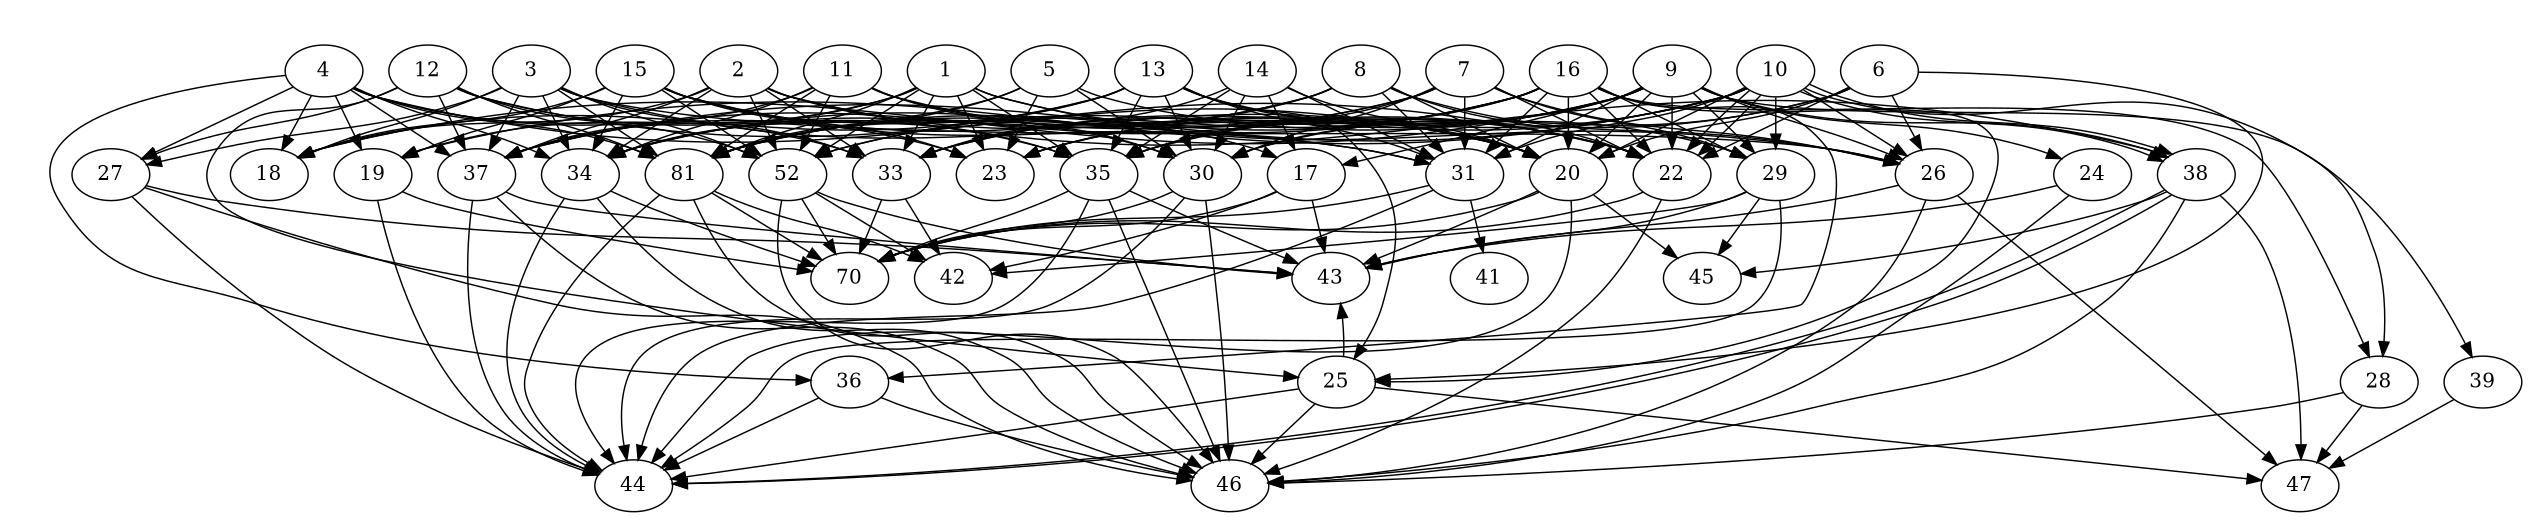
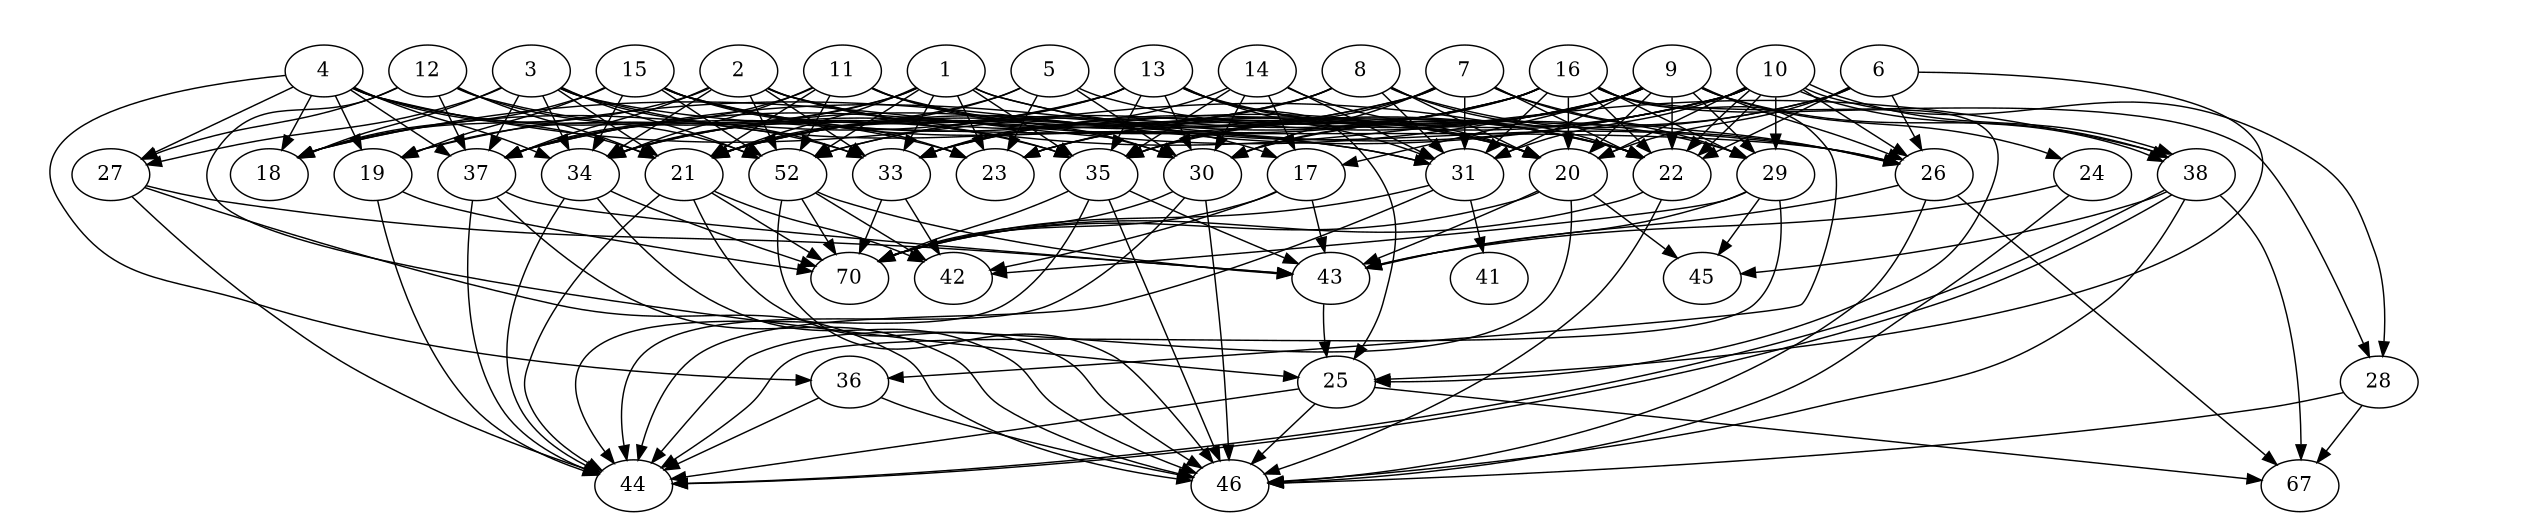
  digraph {
    node [alpha=0.07]
    1 [alpha=0.11 expect_size=978350933592241536]
    19 [alpha=0.05 expect_size=7430683688418333]
-   21 [expect_size=984057337332617856 label=81]
+   21 [expect_size=984057337332617856]
    22 [alpha=0.00 expect_size=184937051022426112000]
    23 [alpha=0.05 expect_size=7918639345892609]
    26 [alpha=0.17 expect_size=349367417313915264]
    n7 [alpha=0.00 expect_size=2037282258162949 label=52]
    33 [alpha=0.03 expect_size=6764473533816475]
    35 [alpha=0.12 expect_size=4252980726182826]
    37 [expect_size=1078626615838720]
    n11 [alpha=0.12 expect_size=26173869502710880 label=70]
    44 [alpha=0.02 expect_size=22460637535180424]
    42 [expect_size=1357039540726059237376]
    46 [alpha=0.11 expect_size=1011278436892672000]
    43 [alpha=0.16 expect_size=1133834959316844544000]
-   47 [expect_size=131197869389613367296]
+   47 [expect_size=131197869389613367296 label=67]
    34 [expect_size=70421990228990888]
    2 [alpha=0.16 expect_size=21651663758682832]
    18 [alpha=0.01 expect_size=60192558103326264]
    20 [expect_size=4125665723656651]
    30 [alpha=0.13 expect_size=42210282692042293248]
    38 [alpha=0.03 expect_size=7410809268879696]
    45 [alpha=0.20 expect_size=362133460191543296000]
    3 [alpha=0.16 expect_size=579959161415531]
    27 [alpha=0.05 expect_size=2309680837233137942528]
    31 [alpha=0.10 expect_size=11451793103719370]
    41 [alpha=0.16 expect_size=570594900375966272]
    4 [alpha=0.13 expect_size=1074548584814170624]
    36 [alpha=0.17 expect_size=1489014225895424000]
    5 [alpha=0.08 expect_size=1197224688535258624]
    6 [alpha=0.19 expect_size=2373585749783439360]
    25 [alpha=0.19 expect_size=938965061455550848]
    7 [alpha=0.08 expect_size=75482243517669]
    29 [alpha=0.04 expect_size=2275358173575604736]
    8 [alpha=0.01 expect_size=413267687527723072]
    9 [alpha=0.03 expect_size=5115722995403728]
    17 [alpha=0.09 expect_size=72268906496000000000]
    24 [alpha=0.02 expect_size=433642900245746880]
-   39 [alpha=0.17 expect_size=20051196591440048]
    10 [alpha=0.05 expect_size=2120610670024840]
    28 [alpha=0.13 expect_size=7982620084742914048]
    11 [alpha=0.09 expect_size=15437451060215808]
    12 [alpha=0.13 expect_size=1613717108026527232]
    13 [alpha=0.20 expect_size=8428937777269178368]
    14 [alpha=0.17 expect_size=28874456408959576]
    15 [alpha=0.00 expect_size=7522630714016133]
    16 [alpha=0.01 expect_size=22216408339998184]
    1 -> 19
    1 -> 21
    1 -> 22
    1 -> 23
    1 -> 26
    1 -> n7
    1 -> 33
    1 -> 35
    1 -> 37
    19 -> n11
    19 -> 44
    21 -> n11
    21 -> 44
    21 -> 42
    21 -> 46
    22 -> n11
    22 -> 46
    26 -> 46
    26 -> 43
    26 -> 47
    n7 -> n11
    n7 -> 42
    n7 -> 46
    n7 -> 43
    33 -> n11
    33 -> 42
    35 -> n11
    35 -> 44
    35 -> 46
    35 -> 43
    37 -> 44
    37 -> 46
    37 -> 43
    34 -> n11
    34 -> 44
    34 -> 46
    2 -> n7
    2 -> 33
    2 -> 37
    2 -> 34
    2 -> 18
    2 -> 20
    2 -> 30
    2 -> 38
    20 -> n11
    20 -> 44
    20 -> 43
    20 -> 45
    30 -> n11
    30 -> 44
    30 -> 46
    38 -> 44
    38 -> 44
    38 -> 46
    38 -> 47
    38 -> 45
    3 -> 21
    3 -> 26
    3 -> n7
    3 -> 33
    3 -> 37
    3 -> 34
    3 -> 18
    3 -> 27
    3 -> 31
    27 -> 44
    27 -> 46
    27 -> 43
    31 -> n11
    31 -> 44
    31 -> 41
    4 -> 19
    4 -> 21
    4 -> 22
    4 -> 23
    4 -> 33
    4 -> 37
    4 -> 34
    4 -> 18
    4 -> 27
    4 -> 36
    36 -> 44
    36 -> 46
    5 -> 21
    5 -> 22
    5 -> 23
    5 -> 34
    5 -> 30
    6 -> 22
    6 -> 26
    6 -> 35
    6 -> 20
    6 -> 30
    6 -> 25
    25 -> 44
    25 -> 46
-   25 -> 43
+   43 -> 25
    25 -> 47
    7 -> 21
    7 -> 22
    7 -> 26
    7 -> 35
    7 -> 37
    7 -> 30
    7 -> 31
    7 -> 29
    29 -> 44
    29 -> 42
    29 -> 43
    29 -> 45
    8 -> 21
    8 -> 22
    8 -> 26
    8 -> 33
    8 -> 34
    8 -> 20
    8 -> 31
    9 -> 22
    9 -> 23
    9 -> 26
    9 -> n7
    9 -> 33
    9 -> 18
    9 -> 20
    9 -> 30
    9 -> 38
    9 -> 31
    9 -> 29
    9 -> 17
    9 -> 24
-   9 -> 39
    17 -> n11
    17 -> 42
    17 -> 43
    24 -> 46
    24 -> 43
-   39 -> 47
    10 -> 19
    10 -> 22
    10 -> 22
    10 -> 23
    10 -> 26
    10 -> 33
    10 -> 37
    10 -> 20
    10 -> 38
    10 -> 38
    10 -> 31
    10 -> 29
    10 -> 28
    28 -> 46
    28 -> 47
    11 -> 21
    11 -> 22
    11 -> n7
    11 -> 37
    11 -> 34
    11 -> 30
    11 -> 17
    12 -> 21
    12 -> n7
    12 -> 35
    12 -> 37
-   12 -> 20
    12 -> 27
    12 -> 25
    13 -> 21
    13 -> 35
    13 -> 34
    13 -> 18
    13 -> 20
    13 -> 30
    13 -> 31
    13 -> 25
    13 -> 29
    14 -> 33
    14 -> 35
    14 -> 20
    14 -> 30
    14 -> 31
    14 -> 17
    15 -> 19
    15 -> 23
    15 -> n7
    15 -> 35
    15 -> 34
    15 -> 18
    15 -> 20
    15 -> 31
    16 -> 21
    16 -> 22
    16 -> 23
    16 -> n7
    16 -> 35
    16 -> 34
    16 -> 20
    16 -> 31
    16 -> 36
    16 -> 25
    16 -> 29
    16 -> 28
  }
